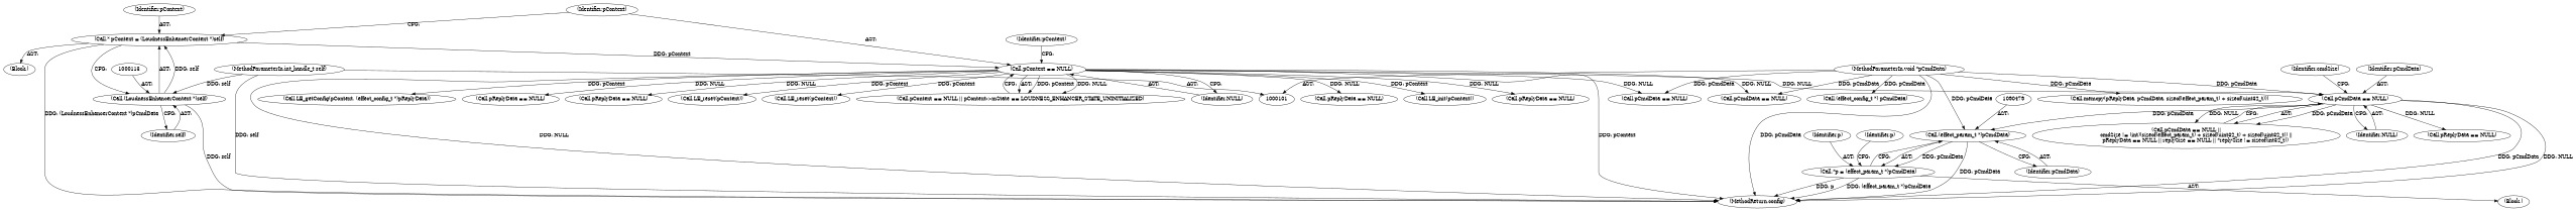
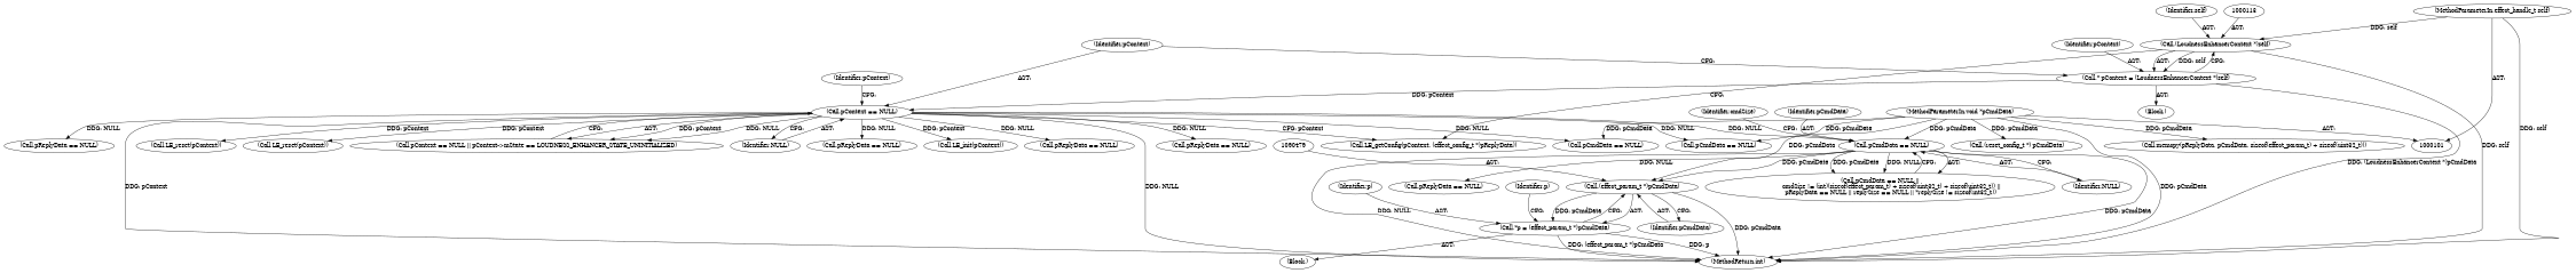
  digraph {
    n1 [label="(Call,(effect_param_t *)pCmdData)"]
    n2 [label="(Call,*p = (effect_param_t *)pCmdData)"]
-   n3 [label="(MethodReturn,config)"]
+   n3 [label="(MethodReturn,int)"]
    n4 [label="(Identifier,pCmdData)"]
    n5 [label="(Block,)"]
    n6 [label="(Call,pCmdData == NULL)"]
    n7 [label="(Call,pCmdData == NULL ||\n             cmdSize != (int)(sizeof(effect_param_t) + sizeof(uint32_t) + sizeof(uint32_t)) ||\n            pReplyData == NULL || replySize == NULL || *replySize != sizeof(int32_t))"]
    n8 [label="(Identifier,NULL)"]
    n9 [label="(Call,pReplyData == NULL)"]
    n10 [label="(MethodParameterIn,void *pCmdData)"]
    n11 [label="(Call,memcpy(pReplyData, pCmdData, sizeof(effect_param_t) + sizeof(uint32_t)))"]
    n12 [label="(Call,pCmdData == NULL)"]
-   n13 [label="(Call,(effect_config_t *) pCmdData)"]
+   n13 [label="(Call,(reset_config_t *) pCmdData)"]
    n14 [label="(Call,pCmdData == NULL)"]
    1000101
    n16 [label="(Call,pContext == NULL)"]
    n17 [label="(Call,pReplyData == NULL)"]
    n18 [label="(Call,pReplyData == NULL)"]
    n19 [label="(Call,LE_reset(pContext))"]
    n20 [label="(Call,LE_reset(pContext))"]
    n21 [label="(Call,pContext == NULL || pContext->mState == LOUDNESS_ENHANCER_STATE_UNINITIALIZED)"]
    n22 [label="(Identifier,NULL)"]
    n23 [label="(Call,pReplyData == NULL)"]
    n24 [label="(Call,LE_init(pContext))"]
    n25 [label="(Call,pReplyData == NULL)"]
    n26 [label="(Call,LE_getConfig(pContext, (effect_config_t *)pReplyData))"]
    n27 [label="(Call,* pContext = (LoudnessEnhancerContext *)self)"]
    n28 [label="(Call,(LoudnessEnhancerContext *)self)"]
    n29 [label="(Block,)"]
    n30 [label="(Identifier,self)"]
-   n31 [label="(MethodParameterIn,int_handle_t self)"]
+   n31 [label="(MethodParameterIn,effect_handle_t self)"]
    n32 [label="(Identifier,cmdSize)"]
    n33 [label="(Identifier,pContext)"]
    n34 [label="(Identifier,pCmdData)"]
    n35 [label="(Identifier,pContext)"]
    n36 [label="(Identifier,p)"]
    n37 [label="(Identifier,p)"]
    n38 [label="(Identifier,pContext)"]
    n39 [label=1090479]
    1000113
    n1 -> n2 [label="AST: "]
    n1 -> n2 [label="DDG: pCmdData"]
    n1 -> n3 [label="DDG: pCmdData"]
    n1 -> n4 [label="CFG: "]
    n2 -> n1 [label="CFG: "]
    n2 -> n3 [label="DDG: p"]
    n2 -> n3 [label="DDG: (effect_param_t *)pCmdData"]
    n2 -> n5 [label="AST: "]
    n4 -> n1 [label="AST: "]
    n6 -> n1 [label="DDG: pCmdData"]
    n6 -> n3 [label="DDG: pCmdData"]
    n6 -> n3 [label="DDG: NULL"]
    n6 -> n7 [label="AST: "]
    n6 -> n7 [label="DDG: pCmdData"]
    n6 -> n7 [label="DDG: NULL"]
    n6 -> n8 [label="CFG: "]
    n6 -> n9 [label="DDG: NULL"]
    n7 -> n6 [label="CFG: "]
    n8 -> n6 [label="AST: "]
    n10 -> n1 [label="DDG: pCmdData"]
    n10 -> n3 [label="DDG: pCmdData"]
    n10 -> n6 [label="DDG: pCmdData"]
    n10 -> n11 [label="DDG: pCmdData"]
    n10 -> n12 [label="DDG: pCmdData"]
    n10 -> n13 [label="DDG: pCmdData"]
    n10 -> n14 [label="DDG: pCmdData"]
    n10 -> 1000101 [label="AST: "]
    n16 -> n3 [label="DDG: NULL"]
    n16 -> n3 [label="DDG: pContext"]
    n16 -> n6 [label="DDG: NULL"]
    n16 -> n12 [label="DDG: NULL"]
    n16 -> n14 [label="DDG: NULL"]
    n16 -> n17 [label="DDG: NULL"]
    n16 -> n18 [label="DDG: NULL"]
    n16 -> n19 [label="DDG: pContext"]
    n16 -> n20 [label="DDG: pContext"]
    n16 -> n21 [label="AST: "]
    n16 -> n21 [label="DDG: pContext"]
    n16 -> n21 [label="DDG: NULL"]
    n16 -> n22 [label="CFG: "]
    n16 -> n23 [label="DDG: NULL"]
    n16 -> n24 [label="DDG: pContext"]
    n16 -> n25 [label="DDG: NULL"]
-   n16 -> n26 [label="DDG: pContext"]
+   n16 -> n26 [label="CFG: pContext"]
    n21 -> n16 [label="CFG: "]
    n22 -> n16 [label="AST: "]
    n27 -> n3 [label="DDG: (LoudnessEnhancerContext *)pCmdData"]
    n27 -> n16 [label="DDG: pContext"]
    n27 -> n28 [label="CFG: "]
    n27 -> n29 [label="AST: "]
    n28 -> n3 [label="DDG: self"]
    n28 -> n27 [label="AST: "]
    n28 -> n27 [label="DDG: self"]
-   n28 -> n30 [label="CFG: "]
+   n28 -> n26 [label="CFG: "]
    n30 -> n28 [label="AST: "]
    n31 -> n3 [label="DDG: self"]
    n31 -> 1000101 [label="AST: "]
    n31 -> n28 [label="DDG: self"]
    n32 -> n6 [label="CFG: "]
    n33 -> n16 [label="CFG: "]
    n34 -> n6 [label="AST: "]
    n35 -> n27 [label="AST: "]
    n36 -> n2 [label="AST: "]
    n37 -> n2 [label="CFG: "]
    n38 -> n16 [label="AST: "]
    n38 -> n27 [label="CFG: "]
    n39 -> n1 [label="AST: "]
    1000113 -> n28 [label="AST: "]
  }
